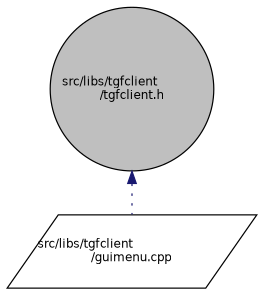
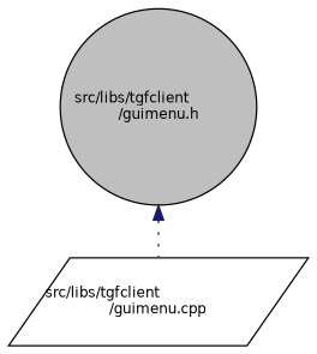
  digraph {
    node [color=black fontname=Helvetica fontsize=10 style=filled]
-   n1 [fillcolor=grey75 fontcolor=black height=0.2 label="src/libs/tgfclient\l/tgfclient.h" shape=circle width=0.4]
+   n1 [fillcolor=grey75 fontcolor=black height=0.2 label="src/libs/tgfclient\l/guimenu.h" shape=circle width=0.4]
    n2 [fillcolor=white height=0.2 label="src/libs/tgfclient\l/guimenu.cpp" shape=parallelogram width=0.4]
    n1 -> n2 [color=midnightblue dir=back fontname=Helvetica fontsize=10 labelfontname=Helvetica labelfontsize=10 style=dotted]
  }
